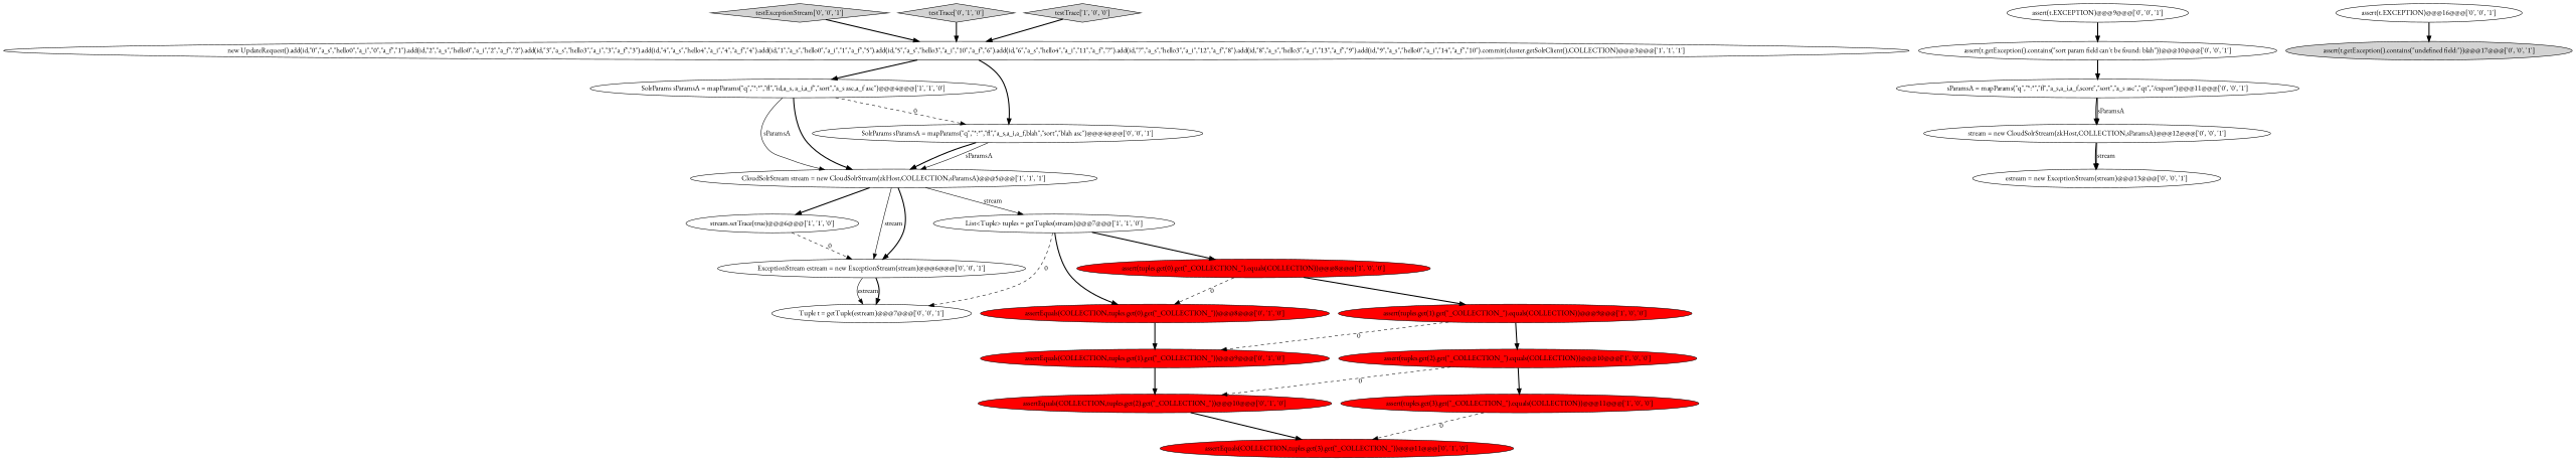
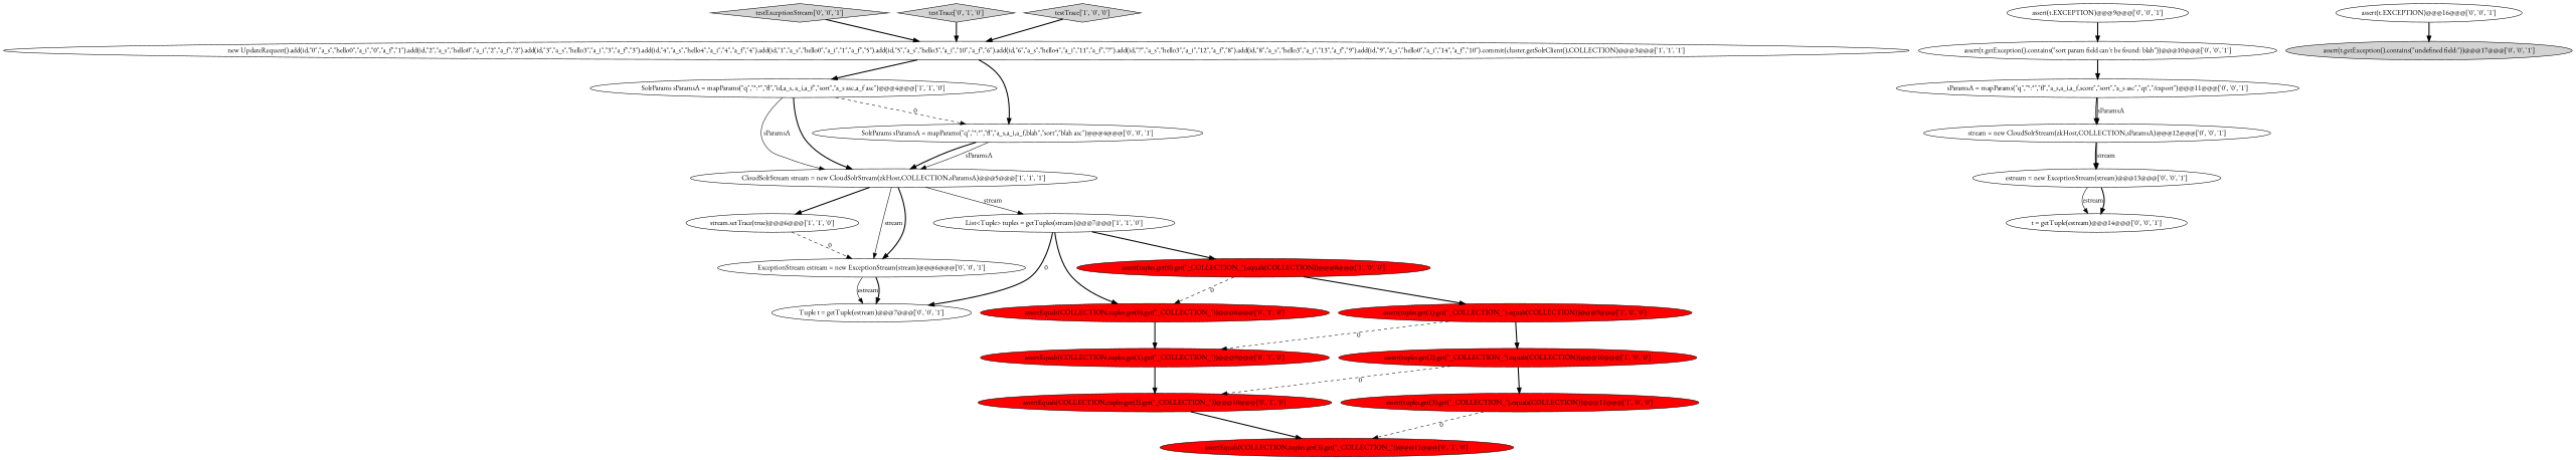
  digraph {
    fontname="EB Garamond"
    node [fillcolor=white fontname="EB Garamond" shape=ellipse style=filled]
    edge [fontname="EB Garamond" style=bold]
    n1 [fillcolor=lightgray label="testExceptionStream['0', '0', '1']" shape=diamond]
    n2 [label="new UpdateRequest().add(id,\"0\",\"a_s\",\"hello0\",\"a_i\",\"0\",\"a_f\",\"1\").add(id,\"2\",\"a_s\",\"hello0\",\"a_i\",\"2\",\"a_f\",\"2\").add(id,\"3\",\"a_s\",\"hello3\",\"a_i\",\"3\",\"a_f\",\"3\").add(id,\"4\",\"a_s\",\"hello4\",\"a_i\",\"4\",\"a_f\",\"4\").add(id,\"1\",\"a_s\",\"hello0\",\"a_i\",\"1\",\"a_f\",\"5\").add(id,\"5\",\"a_s\",\"hello3\",\"a_i\",\"10\",\"a_f\",\"6\").add(id,\"6\",\"a_s\",\"hello4\",\"a_i\",\"11\",\"a_f\",\"7\").add(id,\"7\",\"a_s\",\"hello3\",\"a_i\",\"12\",\"a_f\",\"8\").add(id,\"8\",\"a_s\",\"hello3\",\"a_i\",\"13\",\"a_f\",\"9\").add(id,\"9\",\"a_s\",\"hello0\",\"a_i\",\"14\",\"a_f\",\"10\").commit(cluster.getSolrClient(),COLLECTION)@@@3@@@['1', '1', '1']"]
    n3 [label="SolrParams sParamsA = mapParams(\"q\",\"*:*\",\"fl\",\"id,a_s, a_i,a_f\",\"sort\",\"a_s asc,a_f asc\")@@@4@@@['1', '1', '0']"]
    n4 [label="SolrParams sParamsA = mapParams(\"q\",\"*:*\",\"fl\",\"a_s,a_i,a_f,blah\",\"sort\",\"blah asc\")@@@4@@@['0', '0', '1']"]
    n5 [fillcolor=red label="assertEquals(COLLECTION,tuples.get(1).get(\"_COLLECTION_\"))@@@9@@@['0', '1', '0']"]
    n6 [fillcolor=red label="assertEquals(COLLECTION,tuples.get(2).get(\"_COLLECTION_\"))@@@10@@@['0', '1', '0']"]
    n7 [fillcolor=red label="assertEquals(COLLECTION,tuples.get(3).get(\"_COLLECTION_\"))@@@11@@@['0', '1', '0']"]
    n8 [fillcolor=red label="assert(tuples.get(2).get(\"_COLLECTION_\").equals(COLLECTION))@@@10@@@['1', '0', '0']"]
    n9 [fillcolor=red label="assert(tuples.get(3).get(\"_COLLECTION_\").equals(COLLECTION))@@@11@@@['1', '0', '0']"]
    n10 [label="sParamsA = mapParams(\"q\",\"*:*\",\"fl\",\"a_s,a_i,a_f,score\",\"sort\",\"a_s asc\",\"qt\",\"/export\")@@@11@@@['0', '0', '1']"]
    n11 [label="stream = new CloudSolrStream(zkHost,COLLECTION,sParamsA)@@@12@@@['0', '0', '1']"]
    n12 [label="estream = new ExceptionStream(stream)@@@13@@@['0', '0', '1']"]
+   n13 [label="t = getTuple(estream)@@@14@@@['0', '0', '1']"]
    n14 [label="CloudSolrStream stream = new CloudSolrStream(zkHost,COLLECTION,sParamsA)@@@5@@@['1', '1', '1']"]
    n15 [label="stream.setTrace(true)@@@6@@@['1', '1', '0']"]
    n16 [label="ExceptionStream estream = new ExceptionStream(stream)@@@6@@@['0', '0', '1']"]
    n17 [label="List<Tuple> tuples = getTuples(stream)@@@7@@@['1', '1', '0']"]
    n18 [label="Tuple t = getTuple(estream)@@@7@@@['0', '0', '1']"]
    n19 [fillcolor=red label="assertEquals(COLLECTION,tuples.get(0).get(\"_COLLECTION_\"))@@@8@@@['0', '1', '0']"]
    n20 [fillcolor=red label="assert(tuples.get(0).get(\"_COLLECTION_\").equals(COLLECTION))@@@8@@@['1', '0', '0']"]
    n21 [fillcolor=lightgray label="testTrace['0', '1', '0']" shape=diamond]
    n22 [label="assert(t.EXCEPTION)@@@9@@@['0', '0', '1']"]
    n23 [label="assert(t.getException().contains(\"sort param field can't be found: blah\"))@@@10@@@['0', '0', '1']"]
    n24 [fillcolor=lightgray label="assert(t.getException().contains(\"undefined field:\"))@@@17@@@['0', '0', '1']"]
    n25 [fillcolor=lightgray label="testTrace['1', '0', '0']" shape=diamond]
    n26 [label="assert(t.EXCEPTION)@@@16@@@['0', '0', '1']"]
    n27 [fillcolor=red label="assert(tuples.get(1).get(\"_COLLECTION_\").equals(COLLECTION))@@@9@@@['1', '0', '0']"]
    n1 -> n2
    n2 -> n3
    n2 -> n4
    n3 -> n4 [label=0 style=dashed]
    n3 -> n14 [label=sParamsA style=solid]
    n3 -> n14
    n4 -> n14
    n4 -> n14 [label=sParamsA style=solid]
    n5 -> n6
    n6 -> n7
    n8 -> n6 [label=0 style=dashed]
    n8 -> n9
    n9 -> n7 [label=0 style=dashed]
    n10 -> n11
    n10 -> n11 [label=sParamsA style=solid]
    n11 -> n12
    n11 -> n12 [label=stream style=solid]
+   n12 -> n13 [label=estream style=solid]
+   n12 -> n13
    n14 -> n15
    n14 -> n16 [label=stream style=solid]
    n14 -> n16
    n14 -> n17 [label=stream style=solid]
    n15 -> n16 [label=0 style=dashed]
    n16 -> n18 [label=estream style=solid]
    n16 -> n18
-   n17 -> n18 [label=0 style=dashed]
+   n17 -> n18 [label=0]
    n17 -> n19
    n17 -> n20
    n19 -> n5
    n20 -> n19 [label=0 style=dashed]
    n20 -> n27
    n21 -> n2
    n22 -> n23
    n23 -> n10
    n25 -> n2
    n26 -> n24
    n27 -> n5 [label=0 style=dashed]
    n27 -> n8
  }
